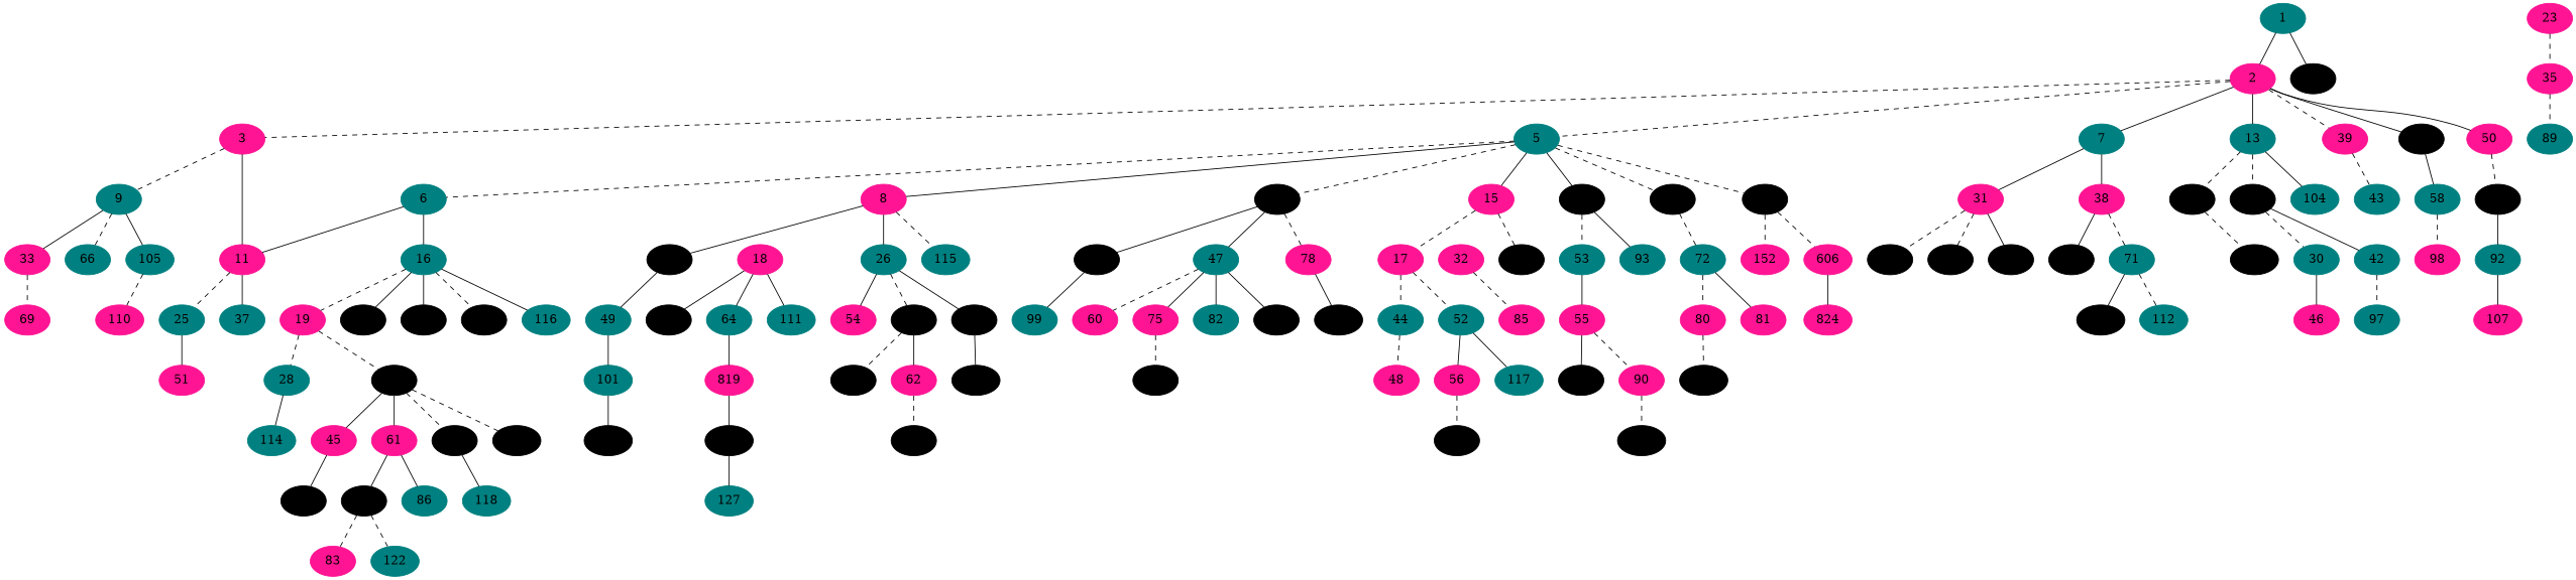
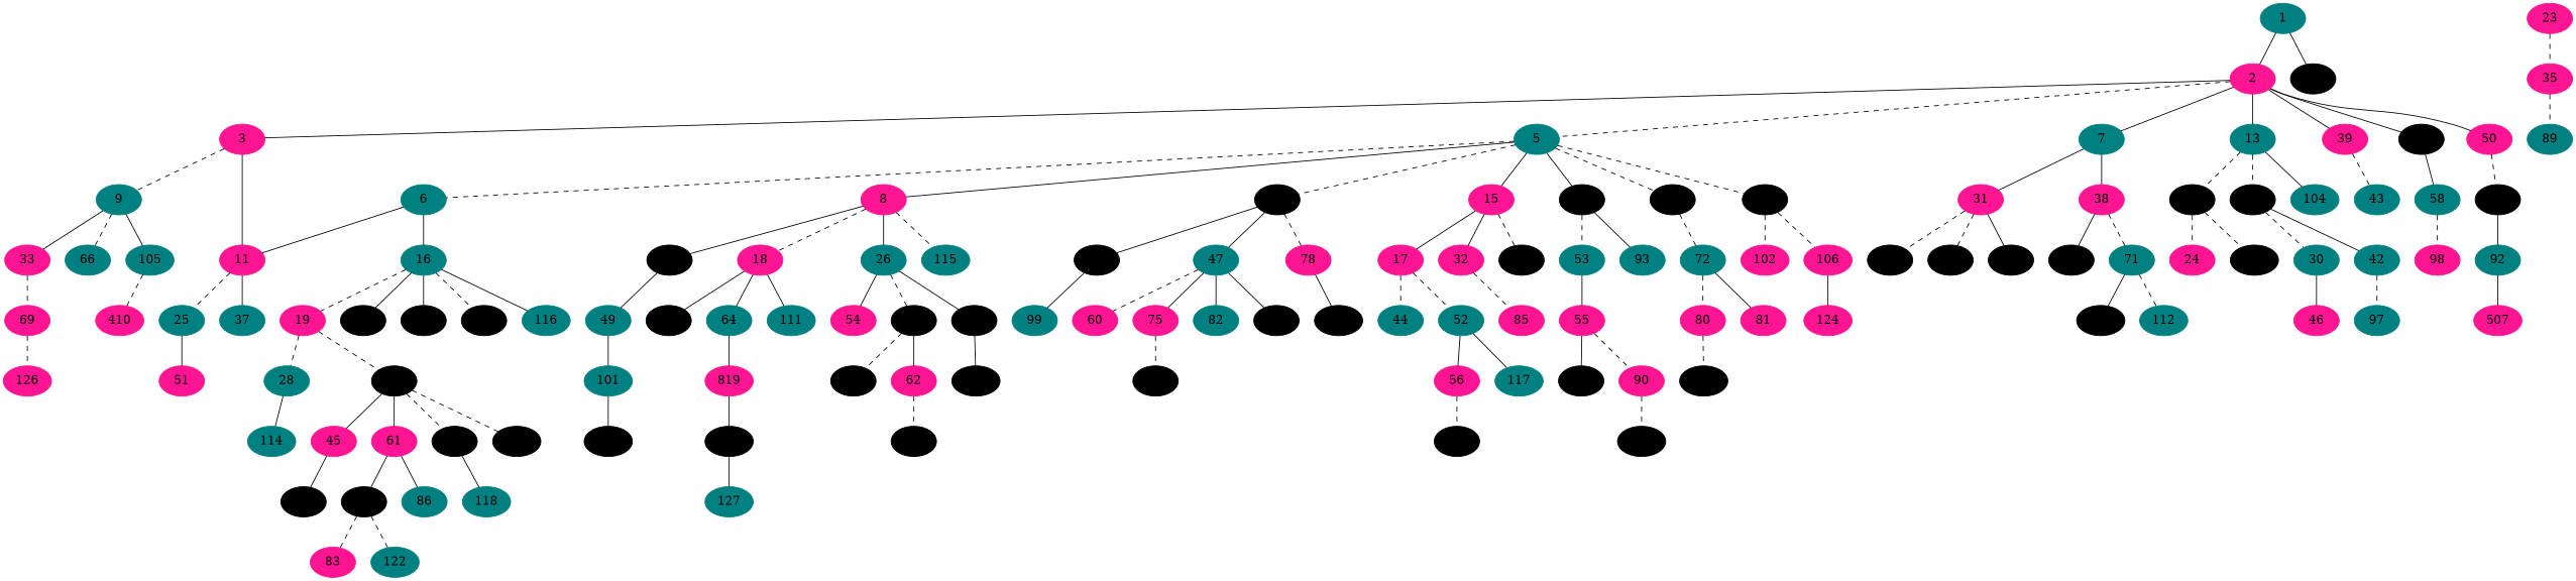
  graph {
    node [color=deeppink style=filled]
    edge [style=solid]
    2
    1 [color=teal]
    4 [color=black]
    3
    5 [color=teal]
    7 [color=teal]
    13 [color=teal]
    39
    41 [color=black]
    50
    9 [color=teal]
    11
    6 [color=teal]
    8
    10 [color=black]
    15
    21 [color=black]
    29 [color=black]
    96 [color=black]
    31
    38
    14 [color=black]
    27 [color=black]
    104 [color=teal]
    43 [color=teal]
    58 [color=teal]
    77 [color=black]
    33
    66 [color=teal]
    105 [color=teal]
    23
    35
    16 [color=teal]
    12 [color=black]
    18
    26 [color=teal]
    115 [color=teal]
    34 [color=black]
    47 [color=teal]
    78
    17
    32
    94 [color=black]
    53 [color=teal]
    93 [color=teal]
    72 [color=teal]
-   102 [label=152]
-   106 [label=606]
+   102
+   106
    25 [color=teal]
    37 [color=teal]
    19
    22 [color=black]
    63 [color=black]
    76 [color=black]
    116 [color=teal]
    36 [color=black]
    70 [color=black]
    84 [color=black]
    68 [color=black]
    71 [color=teal]
    49 [color=teal]
    20 [color=black]
    64 [color=teal]
    111 [color=teal]
    54
    57 [color=black]
    79 [color=black]
    69
-   110
+   110 [label=410]
    99 [color=teal]
    60
    75
    82 [color=teal]
    95 [color=black]
    100 [color=black]
    51
    101 [color=teal]
+   24
    123 [color=black]
    30 [color=teal]
    42 [color=teal]
    44 [color=teal]
    52 [color=teal]
    85
    28 [color=teal]
    40 [color=black]
-   48
    56
    117 [color=teal]
    n90 [label=819]
    114 [color=teal]
    45
    61
    87 [color=black]
    121 [color=black]
    55
    89 [color=teal]
    59 [color=black]
    62
    109 [color=black]
    46
    97 [color=teal]
    80
    81
+   126
    103 [color=black]
    112 [color=teal]
    67 [color=black]
    65 [color=black]
    86 [color=teal]
    118 [color=teal]
    98
    91 [color=black]
    113 [color=black]
    92 [color=teal]
    74 [color=black]
    88 [color=black]
    90
    120 [color=black]
    73 [color=black]
    83
    122 [color=teal]
    125 [color=black]
    108 [color=black]
-   107
-   124 [label=824]
+   107 [label=507]
+   124
    127 [color=teal]
-   2 -- 3 [style=dashed]
+   2 -- 3
    2 -- 5 [style=dashed]
    2 -- 7
    2 -- 13
-   2 -- 39 [style=dashed]
+   2 -- 39
    2 -- 41
    2 -- 50
    1 -- 2
    1 -- 4
    3 -- 9 [style=dashed]
    3 -- 11
    5 -- 6 [style=dashed]
    5 -- 8
    5 -- 10 [style=dashed]
    5 -- 15
    5 -- 21
    5 -- 29 [style=dashed]
    5 -- 96 [style=dashed]
    7 -- 31
    7 -- 38
    13 -- 14 [style=dashed]
    13 -- 27 [style=dashed]
    13 -- 104
    39 -- 43 [style=dashed]
    41 -- 58
    50 -- 77 [style=dashed]
    9 -- 33
    9 -- 66 [style=dashed]
    9 -- 105
    11 -- 25 [style=dashed]
    11 -- 37
    6 -- 11
    6 -- 16
    8 -- 12
+   8 -- 18 [style=dashed]
    8 -- 26
    8 -- 115 [style=dashed]
    10 -- 34
    10 -- 47
    10 -- 78 [style=dashed]
-   15 -- 17 [style=dashed]
+   15 -- 17
+   15 -- 32
    15 -- 94 [style=dashed]
    21 -- 53 [style=dashed]
    21 -- 93
    29 -- 72 [style=dashed]
    96 -- 102 [style=dashed]
    96 -- 106 [style=dashed]
    31 -- 36 [style=dashed]
    31 -- 70 [style=dashed]
    31 -- 84
    38 -- 68
    38 -- 71 [style=dashed]
+   14 -- 24 [style=dashed]
    14 -- 123 [style=dashed]
    27 -- 30 [style=dashed]
    27 -- 42
    58 -- 98 [style=dashed]
    77 -- 92
    33 -- 69 [style=dashed]
    105 -- 110 [style=dashed]
    23 -- 35 [style=dashed]
    35 -- 89 [style=dashed]
    16 -- 19 [style=dashed]
    16 -- 22
    16 -- 63
    16 -- 76 [style=dashed]
    16 -- 116
    12 -- 49
    18 -- 20
    18 -- 64
    18 -- 111
    26 -- 54
    26 -- 57 [style=dashed]
    26 -- 79
    34 -- 99
    47 -- 60 [style=dashed]
    47 -- 75
    47 -- 82
    47 -- 95
    78 -- 100
    17 -- 44 [style=dashed]
    17 -- 52 [style=dashed]
    32 -- 85 [style=dashed]
    53 -- 55
    72 -- 80 [style=dashed]
    72 -- 81
    106 -- 124
    25 -- 51
    19 -- 28 [style=dashed]
    19 -- 40 [style=dashed]
    71 -- 103
    71 -- 112 [style=dashed]
    49 -- 101
    64 -- n90
    57 -- 59 [style=dashed]
    57 -- 62
    79 -- 109
+   69 -- 126 [style=dashed]
    75 -- 91 [style=dashed]
    101 -- 113
    30 -- 46
    42 -- 97 [style=dashed]
-   44 -- 48 [style=dashed]
    52 -- 56
    52 -- 117
    28 -- 114
    40 -- 45
    40 -- 61
    40 -- 87 [style=dashed]
    40 -- 121 [style=dashed]
    56 -- 74 [style=dashed]
    n90 -- 125
    45 -- 67
    61 -- 65
    61 -- 86
    87 -- 118
    55 -- 88
    55 -- 90 [style=dashed]
    62 -- 73 [style=dashed]
    80 -- 108 [style=dashed]
    65 -- 83 [style=dashed]
    65 -- 122 [style=dashed]
    92 -- 107
    90 -- 120 [style=dashed]
    125 -- 127
  }
